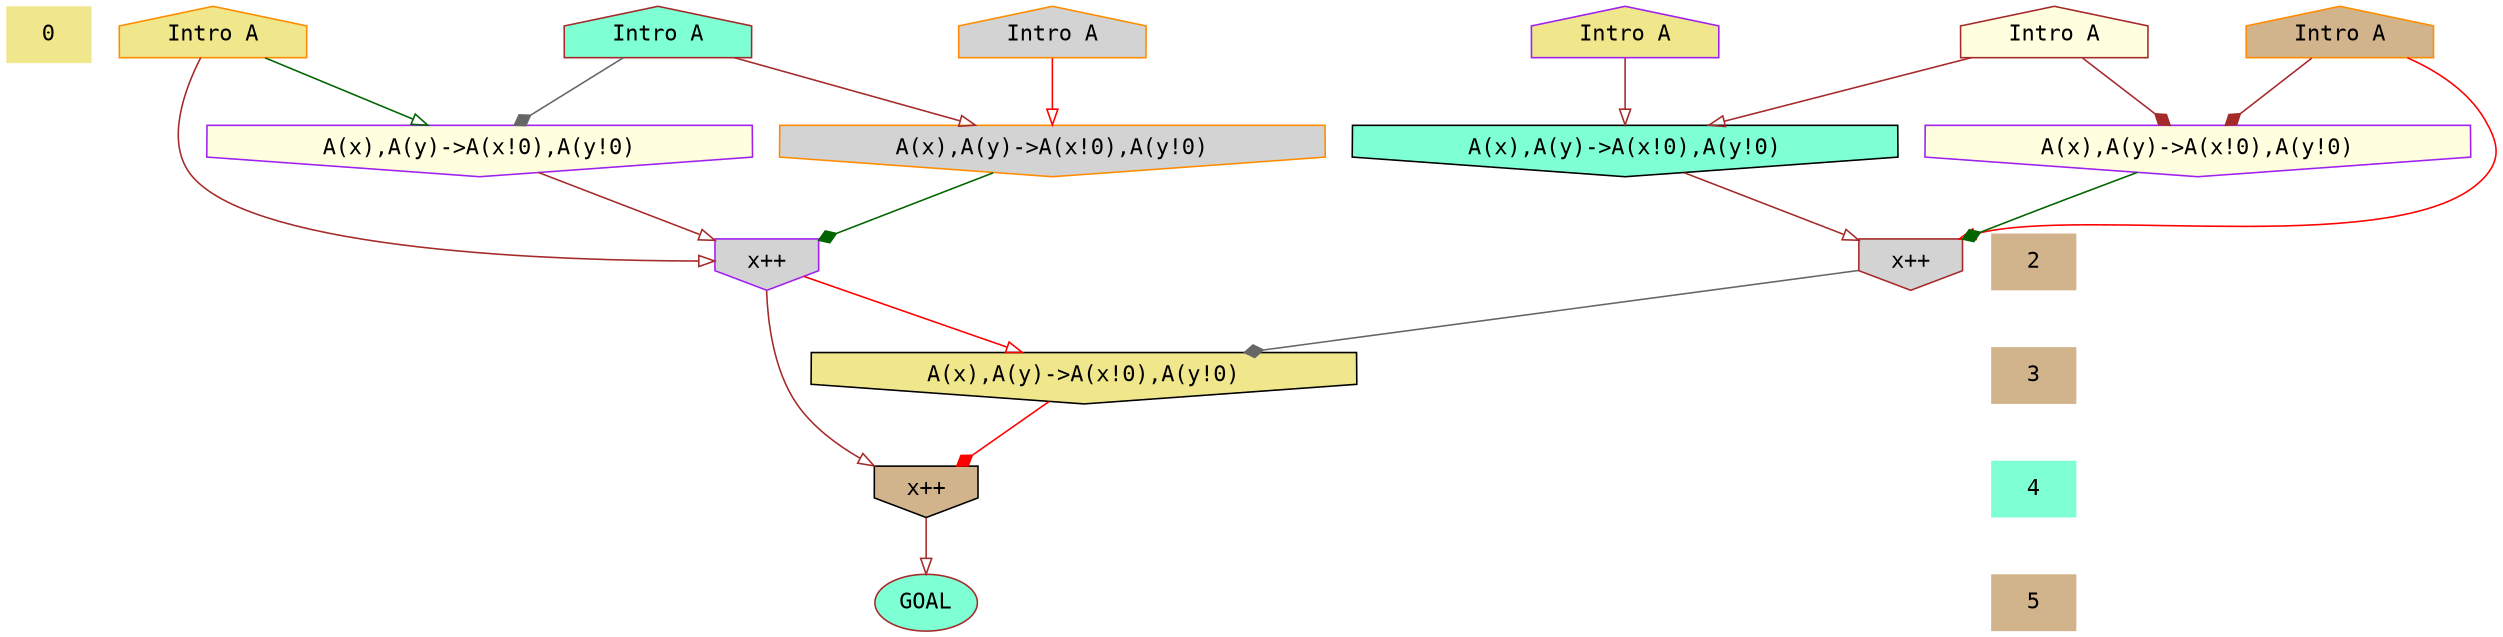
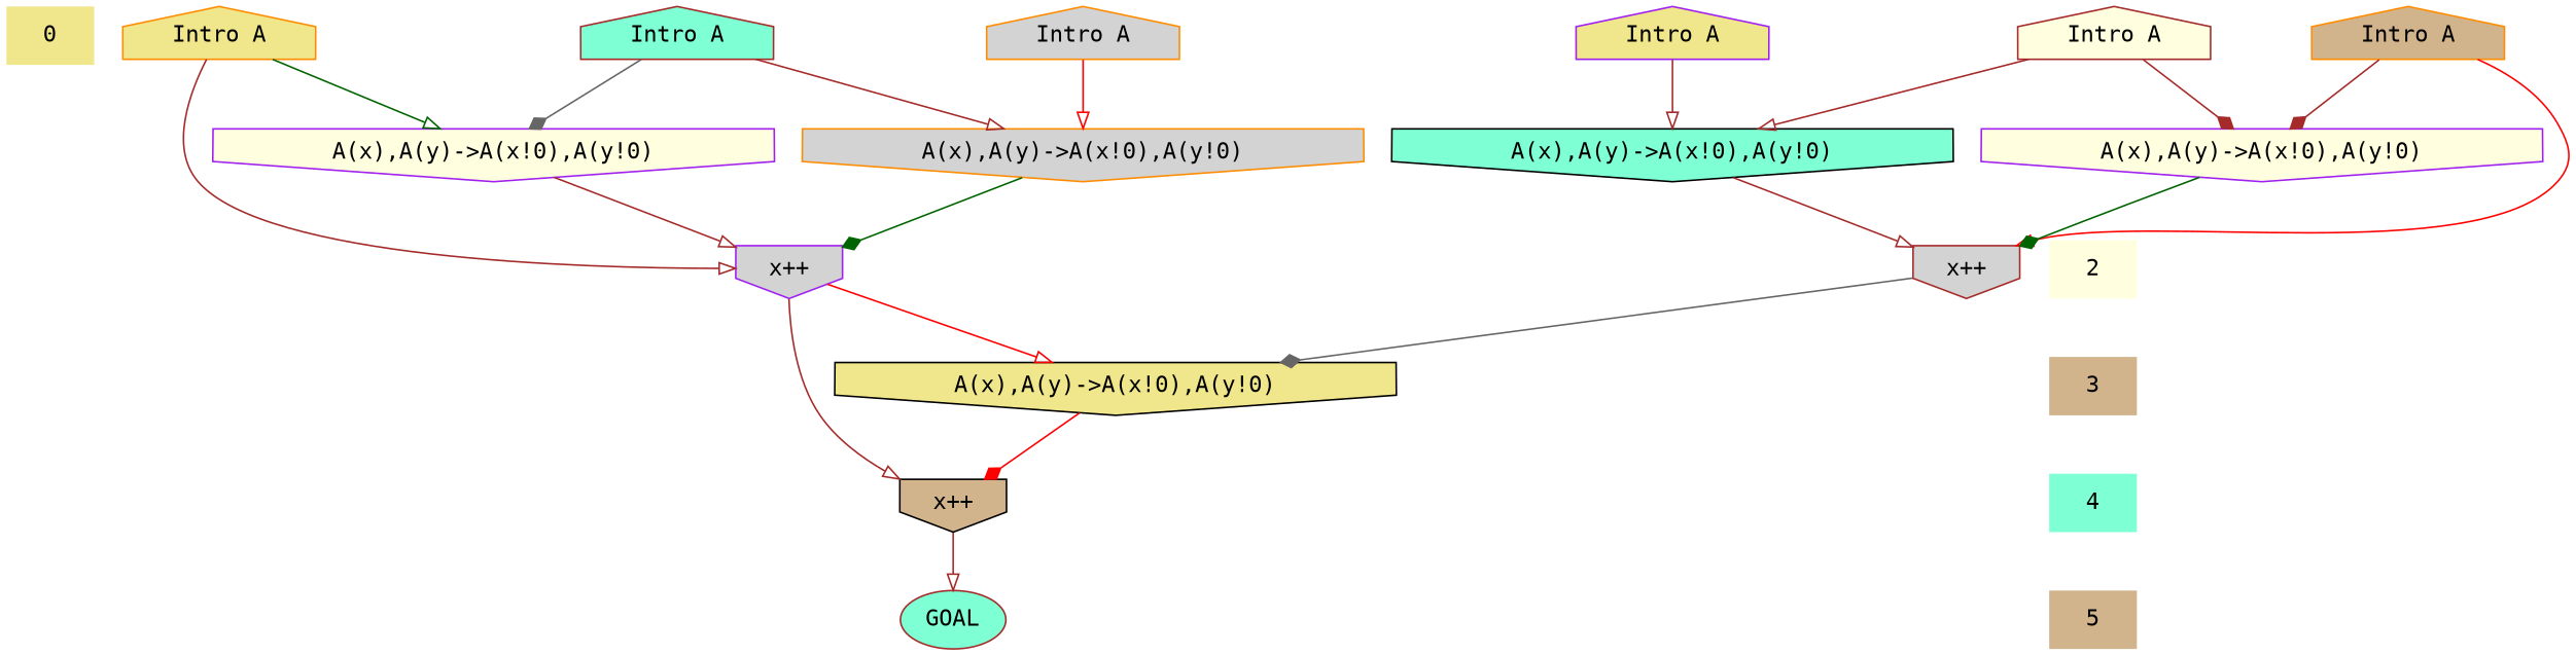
  digraph {
    fontname="DejaVu Sans Mono"
    ranksep=.5
    node [color=darkorange fillcolor=khaki fontname="DejaVu Sans Mono" shape=invhouse style=filled]
    edge [arrowhead=onormal color=brown fontname="DejaVu Sans Mono"]
    0 [color=purple shape=plaintext]
    n2 [color=purple label="Intro A" shape=house]
    n3 [color=brown fillcolor=aquamarine label="Intro A" shape=house]
    n4 [fillcolor=tan label="Intro A" shape=house]
    n5 [label="Intro A" shape=house]
    n6 [fillcolor=lightgrey label="Intro A" shape=house]
    n7 [color=brown fillcolor=lightyellow label="Intro A" shape=house]
    n8 [color=purple fillcolor=lightyellow label="A(x),A(y)->A(x!0),A(y!0)"]
    n9 [fillcolor=lightgrey label="A(x),A(y)->A(x!0),A(y!0)"]
    n10 [color=black fillcolor=aquamarine label="A(x),A(y)->A(x!0),A(y!0)"]
    n11 [color=purple fillcolor=lightyellow label="A(x),A(y)->A(x!0),A(y!0)"]
-   2 [fillcolor=tan shape=plaintext]
+   2 [fillcolor=lightyellow shape=plaintext]
    n13 [color=purple fillcolor=lightgrey label="x++"]
    n14 [color=brown fillcolor=lightgrey label="x++"]
    3 [fillcolor=tan shape=plaintext]
    n16 [color=black label="A(x),A(y)->A(x!0),A(y!0)"]
    4 [color=black fillcolor=aquamarine shape=plaintext]
    n18 [color=black fillcolor=tan label="x++"]
    5 [color=brown fillcolor=tan shape=plaintext]
    n20 [color=brown fillcolor=aquamarine label=GOAL shape=""]
    subgraph sub_1 {
      rank=same
      0
      n2
      n3
      n4
      n5
      n6
      n7
    }
    subgraph sub_2 {
      rank=same
      n8
      n9
      n10
      n11
    }
    subgraph sub_3 {
      rank=same
      2
      n13
      n14
    }
    subgraph sub_4 {
      rank=same
      3
      n16
    }
    subgraph sub_5 {
      rank=same
      4
      n18
    }
    subgraph sub_6 {
      rank=same
      5
      n20
    }
    n2 -> n10
    n3 -> n8 [arrowhead=diamond color=gray40]
    n3 -> n9
    n4 -> n11 [arrowhead=diamond]
    n4 -> n14 [color=red]
    n5 -> n8 [color=darkgreen]
    n5 -> n13
    n6 -> n9 [color=red]
    n7 -> n10
    n7 -> n11 [arrowhead=diamond]
    n8 -> n13
    n9 -> n13 [arrowhead=diamond color=darkgreen]
    n10 -> n14
    n11 -> n14 [arrowhead=diamond color=darkgreen]
    2 -> 3 [style=invis arrowhead="" color=""]
    n13 -> n16 [color=red]
    n13 -> n18
    n14 -> n16 [arrowhead=diamond color=gray40]
    3 -> 4 [style=invis arrowhead="" color=""]
    n16 -> n18 [arrowhead=diamond color=red]
    4 -> 5 [style=invis arrowhead="" color=""]
    n18 -> n20
  }
